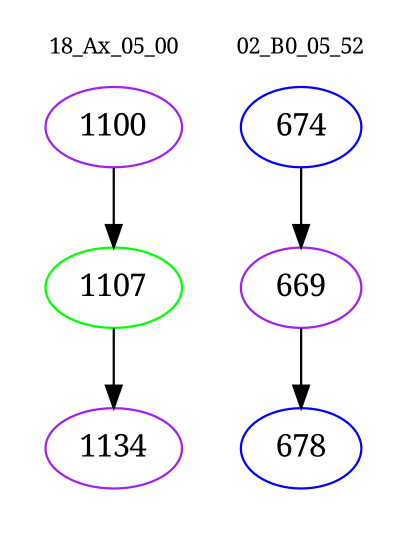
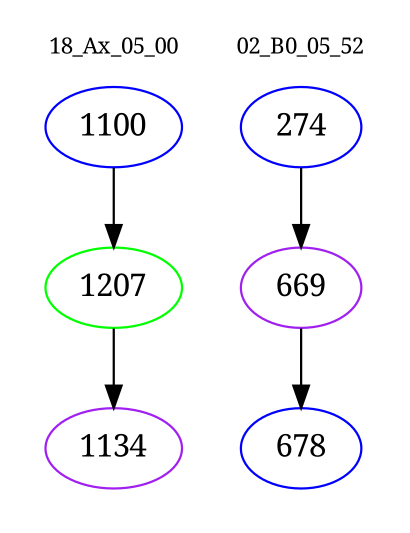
  digraph {
    fontname="Noto Serif"
    node [color=purple fontname="Noto Serif"]
    edge [color=black fontname="Noto Serif"]
-   n1 [label=1100]
-   n2 [color=green label=1107]
+   n1 [color=blue label=1100]
+   n2 [color=green label=1207]
    n3 [label=1134]
-   n4 [color=blue label=674]
+   n4 [color=blue label=274]
    n5 [label=669]
    n6 [color=blue label=678]
    subgraph cluster_1 {
      color=white
      fontsize=10
      label="18_Ax_05_00"
      n1
      n2
      n3
    }
    subgraph cluster_2 {
      color=white
      fontsize=10
      label="02_B0_05_52"
      n4
      n5
      n6
    }
    n1 -> n2
    n2 -> n3
    n4 -> n5
    n5 -> n6
  }
